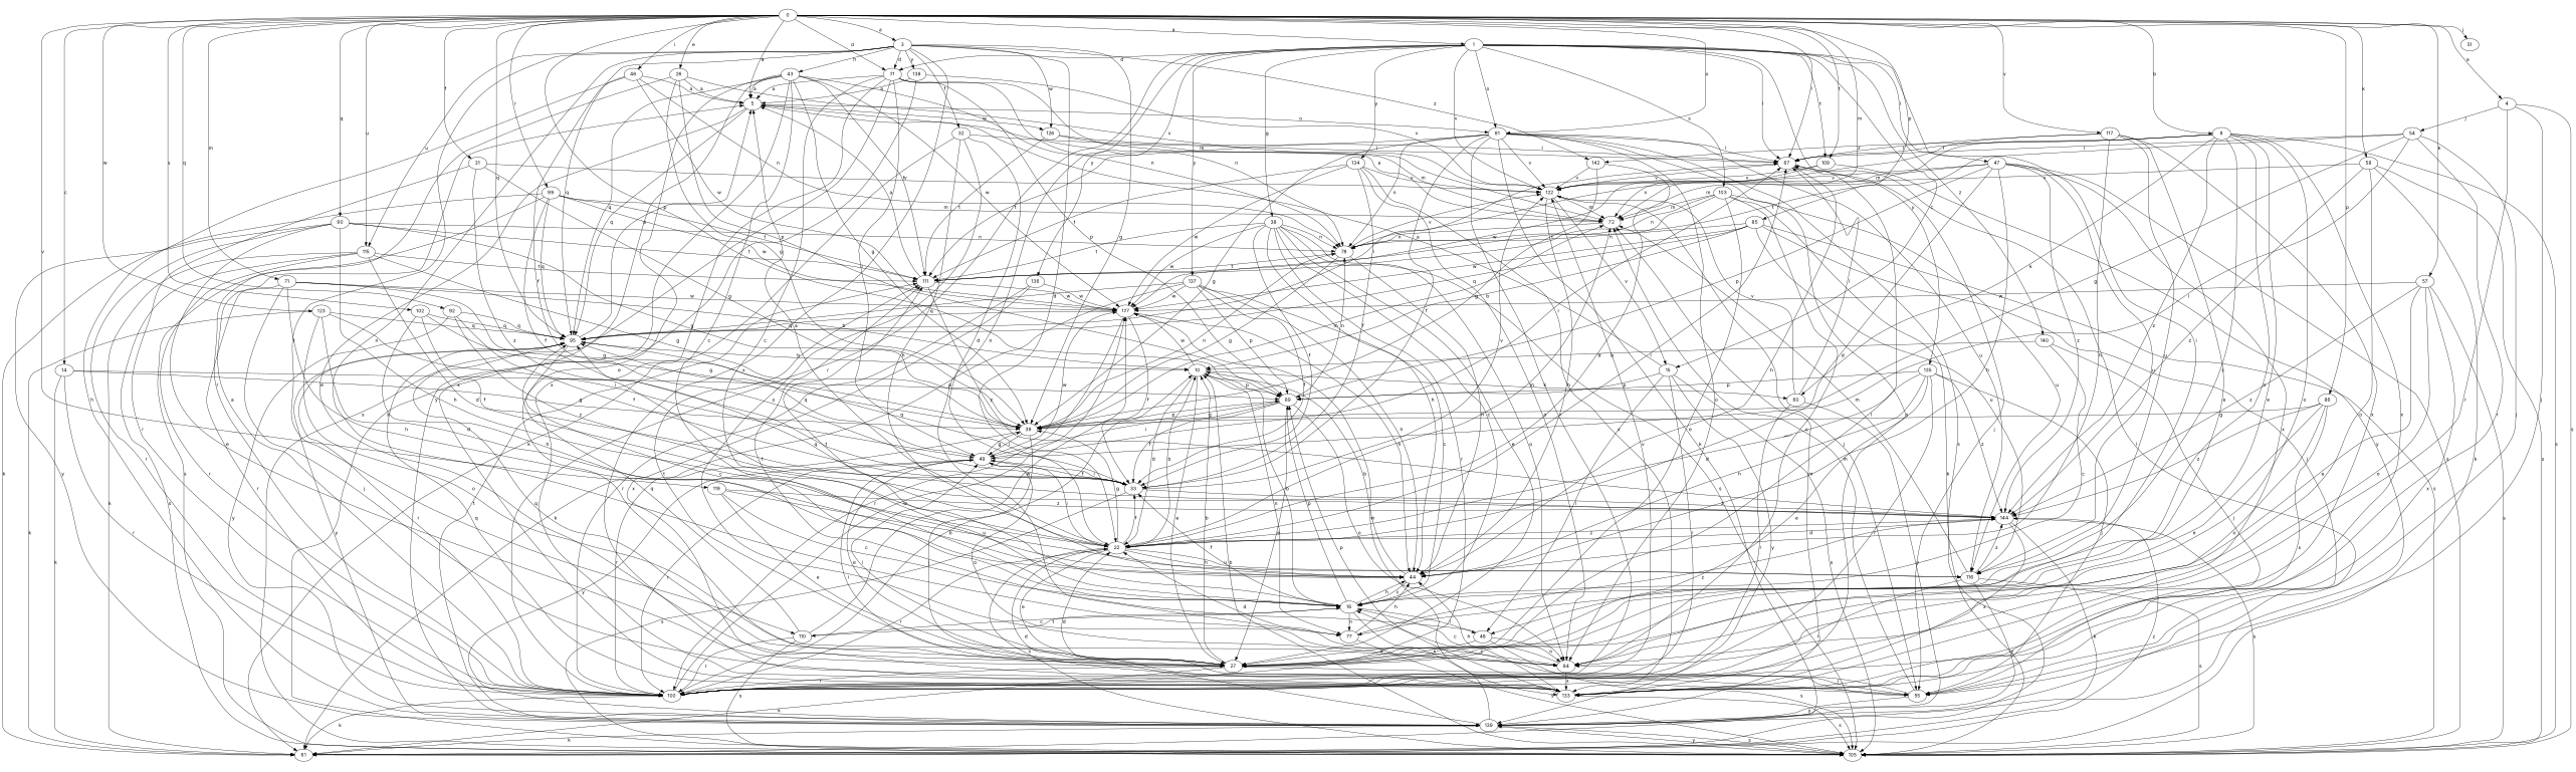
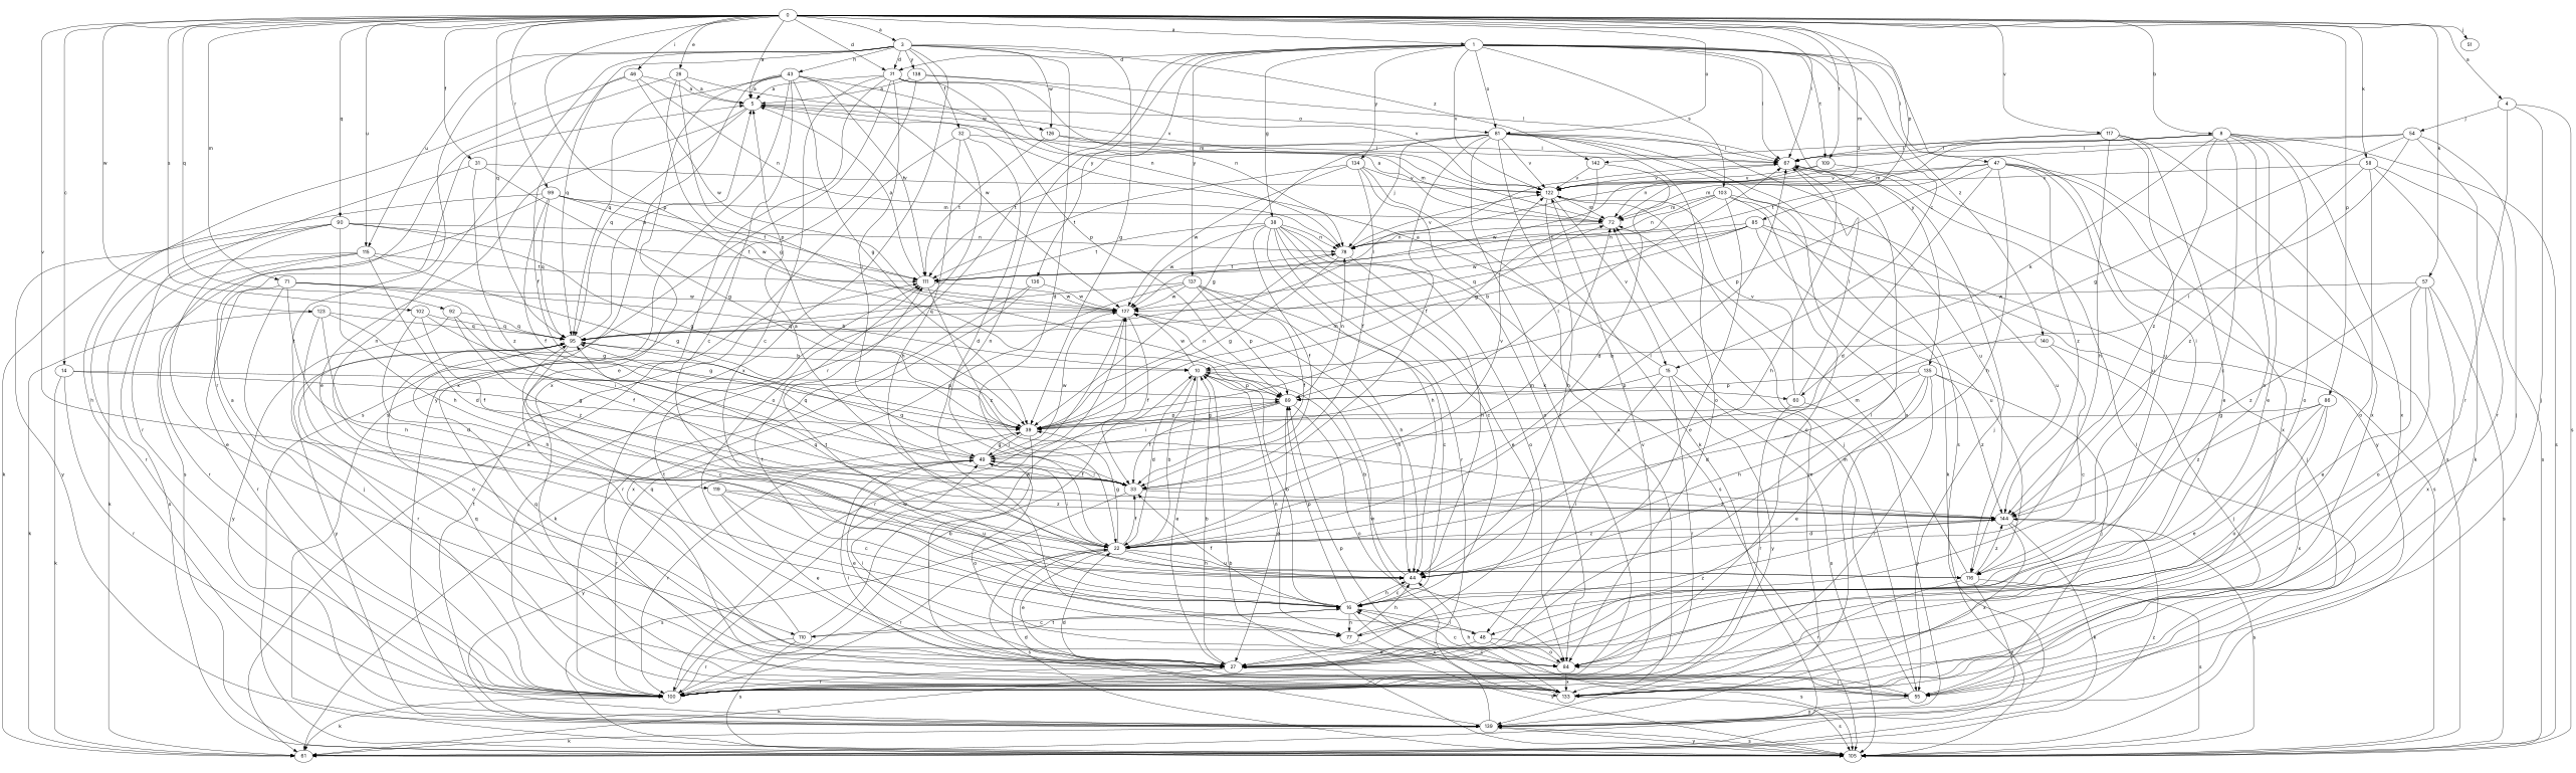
  strict digraph {
    fontname=Inter
    node [fontname=Inter]
    edge [fontname=Inter]
    0
    1
    3
    4
    5
    8
    14
    21
    26
    31
    46
    51
    57
    58
    67
    71
    72
    81
    85
    86
    89
    90
    92
    95
    99
    102
    109
    115
    117
    119
    123
    15
    38
    47
    48
    77
    100
    103
    122
    134
    135
    136
    137
    140
    22
    32
    39
    43
    110
    126
    133
    138
    142
    54
    55
    105
    27
    16
    60
    84
    144
    61
    49
    78
    127
    139
    33
    44
    10
    111
    116
    0 -> 1 [label=a]
    0 -> 3 [label=a]
    0 -> 4 [label=a]
    0 -> 5 [label=a]
    0 -> 8 [label=b]
    0 -> 14 [label=c]
    0 -> 21 [label=d]
    0 -> 26 [label=e]
    0 -> 31 [label=f]
    0 -> 46 [label=i]
    0 -> 51 [label=j]
    0 -> 57 [label=k]
    0 -> 58 [label=k]
    0 -> 67 [label=l]
    0 -> 71 [label=m]
    0 -> 72 [label=m]
    0 -> 81 [label=o]
    0 -> 85 [label=p]
    0 -> 86 [label=p]
    0 -> 89 [label=p]
    0 -> 90 [label=q]
    0 -> 92 [label=q]
    0 -> 95 [label=q]
    0 -> 99 [label=r]
    0 -> 102 [label=s]
    0 -> 109 [label=t]
    0 -> 115 [label=u]
    0 -> 117 [label=v]
    0 -> 119 [label=v]
    0 -> 123 [label=w]
    1 -> 21 [label=d]
    1 -> 67 [label=l]
    1 -> 81 [label=o]
    1 -> 109 [label=t]
    1 -> 15 [label=c]
    1 -> 38 [label=g]
    1 -> 47 [label=i]
    1 -> 48 [label=i]
    1 -> 77 [label=n]
    1 -> 100 [label=r]
    1 -> 103 [label=s]
    1 -> 122 [label=v]
    1 -> 134 [label=y]
    1 -> 135 [label=y]
    1 -> 136 [label=y]
    1 -> 137 [label=y]
    1 -> 140 [label=z]
    3 -> 21 [label=d]
    3 -> 95 [label=q]
    3 -> 115 [label=u]
    3 -> 77 [label=n]
    3 -> 22 [label=d]
    3 -> 32 [label=f]
    3 -> 39 [label=g]
    3 -> 43 [label=h]
    3 -> 110 [label=t]
    3 -> 126 [label=w]
    3 -> 133 [label=x]
    3 -> 138 [label=y]
    3 -> 142 [label=z]
    4 -> 100 [label=r]
    4 -> 54 [label=j]
    4 -> 55 [label=j]
    4 -> 105 [label=s]
    5 -> 81 [label=o]
    5 -> 95 [label=q]
    5 -> 126 [label=w]
    5 -> 27 [label=e]
    8 -> 67 [label=l]
    8 -> 72 [label=m]
    8 -> 77 [label=n]
    8 -> 133 [label=x]
    8 -> 142 [label=z]
    8 -> 105 [label=s]
    8 -> 27 [label=e]
    8 -> 16 [label=c]
    8 -> 60 [label=k]
    8 -> 84 [label=o]
    8 -> 144 [label=z]
    14 -> 89 [label=p]
    14 -> 100 [label=r]
    14 -> 39 [label=g]
    14 -> 61 [label=k]
    21 -> 5 [label=a]
    21 -> 72 [label=m]
    21 -> 89 [label=p]
    21 -> 133 [label=x]
    21 -> 105 [label=s]
    21 -> 16 [label=c]
    21 -> 49 [label=i]
    21 -> 78 [label=n]
    26 -> 5 [label=a]
    26 -> 89 [label=p]
    26 -> 100 [label=r]
    26 -> 122 [label=v]
    26 -> 39 [label=g]
    31 -> 100 [label=r]
    31 -> 122 [label=v]
    31 -> 39 [label=g]
    31 -> 144 [label=z]
    46 -> 5 [label=a]
    46 -> 78 [label=n]
    46 -> 127 [label=w]
    46 -> 139 [label=h]
    46 -> 33 [label=f]
    57 -> 133 [label=x]
    57 -> 105 [label=s]
    57 -> 27 [label=e]
    57 -> 84 [label=o]
    57 -> 144 [label=z]
    57 -> 127 [label=w]
    58 -> 122 [label=v]
    58 -> 105 [label=s]
    58 -> 84 [label=o]
    58 -> 144 [label=z]
    58 -> 61 [label=k]
    67 -> 122 [label=v]
    67 -> 55 [label=j]
    67 -> 44 [label=h]
    71 -> 100 [label=r]
    71 -> 39 [label=g]
    71 -> 55 [label=j]
    71 -> 127 [label=w]
    71 -> 44 [label=h]
    71 -> 10 [label=b]
    72 -> 5 [label=a]
    72 -> 78 [label=n]
    81 -> 67 [label=l]
    81 -> 100 [label=r]
    81 -> 122 [label=v]
    81 -> 39 [label=g]
    81 -> 133 [label=x]
    81 -> 105 [label=s]
    81 -> 84 [label=o]
    81 -> 61 [label=k]
-   81 -> 78 [label=n]
+   81 -> 78 [label=j]
    81 -> 33 [label=f]
    81 -> 111 [label=t]
    81 -> 116 [label=u]
    85 -> 95 [label=q]
    85 -> 55 [label=j]
    85 -> 105 [label=s]
    85 -> 78 [label=n]
    85 -> 127 [label=w]
    85 -> 10 [label=b]
    85 -> 116 [label=u]
    86 -> 39 [label=g]
    86 -> 133 [label=x]
    86 -> 27 [label=e]
    86 -> 84 [label=o]
    86 -> 144 [label=z]
    89 -> 39 [label=g]
    89 -> 27 [label=e]
    89 -> 84 [label=o]
    89 -> 49 [label=i]
    89 -> 78 [label=n]
    89 -> 33 [label=f]
    90 -> 100 [label=r]
    90 -> 39 [label=g]
    90 -> 27 [label=e]
    90 -> 78 [label=n]
    90 -> 139 [label=y]
    90 -> 44 [label=h]
    90 -> 111 [label=t]
    92 -> 95 [label=q]
    92 -> 144 [label=z]
    92 -> 139 [label=y]
    92 -> 33 [label=f]
    95 -> 5 [label=a]
    95 -> 67 [label=l]
    95 -> 100 [label=r]
    95 -> 16 [label=c]
    95 -> 139 [label=y]
    95 -> 10 [label=b]
    99 -> 72 [label=m]
    99 -> 95 [label=q]
    99 -> 105 [label=s]
    99 -> 61 [label=k]
    99 -> 127 [label=w]
    99 -> 33 [label=f]
    99 -> 111 [label=t]
    102 -> 95 [label=q]
    102 -> 39 [label=g]
    102 -> 33 [label=f]
    102 -> 44 [label=h]
    109 -> 122 [label=v]
    109 -> 127 [label=w]
    109 -> 139 [label=y]
    115 -> 100 [label=r]
    115 -> 22 [label=d]
    115 -> 39 [label=g]
    115 -> 105 [label=s]
    115 -> 61 [label=k]
    115 -> 111 [label=t]
    117 -> 67 [label=l]
    117 -> 133 [label=x]
    117 -> 27 [label=e]
    117 -> 78 [label=n]
    117 -> 44 [label=h]
    117 -> 116 [label=u]
    119 -> 27 [label=e]
    119 -> 16 [label=c]
    119 -> 144 [label=z]
    119 -> 116 [label=u]
    123 -> 95 [label=q]
    123 -> 22 [label=d]
    123 -> 84 [label=o]
    123 -> 61 [label=k]
    123 -> 49 [label=i]
    15 -> 5 [label=a]
    15 -> 89 [label=p]
    15 -> 48 [label=i]
    15 -> 100 [label=r]
    15 -> 105 [label=s]
    15 -> 139 [label=y]
    38 -> 100 [label=r]
    38 -> 105 [label=s]
    38 -> 27 [label=e]
    38 -> 16 [label=c]
    38 -> 84 [label=o]
    38 -> 78 [label=n]
    38 -> 127 [label=w]
    38 -> 33 [label=f]
    38 -> 44 [label=h]
    38 -> 111 [label=t]
    47 -> 72 [label=m]
    47 -> 89 [label=p]
    47 -> 122 [label=v]
    47 -> 22 [label=d]
    47 -> 133 [label=x]
    47 -> 105 [label=s]
    47 -> 144 [label=z]
    47 -> 44 [label=h]
    47 -> 116 [label=u]
    48 -> 105 [label=s]
    48 -> 27 [label=e]
    48 -> 84 [label=o]
    48 -> 111 [label=t]
    77 -> 105 [label=s]
    77 -> 144 [label=z]
    77 -> 44 [label=h]
    100 -> 5 [label=a]
    100 -> 122 [label=v]
    100 -> 61 [label=k]
    100 -> 127 [label=w]
    100 -> 10 [label=b]
    103 -> 72 [label=m]
    103 -> 27 [label=e]
    103 -> 84 [label=o]
    103 -> 61 [label=k]
    103 -> 78 [label=n]
    103 -> 111 [label=t]
    103 -> 116 [label=u]
    122 -> 72 [label=m]
    122 -> 15 [label=v]
    122 -> 55 [label=j]
    122 -> 44 [label=h]
    134 -> 122 [label=v]
    134 -> 133 [label=x]
    134 -> 84 [label=o]
    134 -> 127 [label=w]
    134 -> 33 [label=f]
    134 -> 111 [label=t]
    135 -> 89 [label=p]
    135 -> 100 [label=r]
    135 -> 22 [label=d]
    135 -> 55 [label=j]
    135 -> 27 [label=e]
    135 -> 144 [label=z]
    135 -> 44 [label=h]
    136 -> 100 [label=r]
    136 -> 133 [label=x]
    136 -> 127 [label=w]
    137 -> 89 [label=p]
    137 -> 95 [label=q]
    137 -> 16 [label=c]
    137 -> 61 [label=k]
    137 -> 127 [label=w]
    137 -> 33 [label=f]
    137 -> 44 [label=h]
    140 -> 55 [label=j]
    140 -> 16 [label=c]
    140 -> 10 [label=b]
    22 -> 5 [label=a]
    22 -> 67 [label=l]
    22 -> 72 [label=m]
    22 -> 95 [label=q]
    22 -> 100 [label=r]
    22 -> 39 [label=g]
    22 -> 105 [label=s]
    22 -> 27 [label=e]
    22 -> 144 [label=z]
    22 -> 49 [label=i]
    22 -> 33 [label=f]
    22 -> 44 [label=h]
    22 -> 10 [label=b]
    22 -> 116 [label=u]
    32 -> 67 [label=l]
    32 -> 22 [label=d]
    32 -> 84 [label=o]
    32 -> 61 [label=k]
    32 -> 44 [label=h]
    39 -> 72 [label=m]
    39 -> 89 [label=p]
    39 -> 100 [label=r]
    39 -> 55 [label=j]
    39 -> 49 [label=i]
    39 -> 78 [label=n]
    43 -> 5 [label=a]
    43 -> 95 [label=q]
    43 -> 39 [label=g]
    43 -> 133 [label=x]
    43 -> 27 [label=e]
    43 -> 16 [label=c]
    43 -> 78 [label=n]
    43 -> 127 [label=w]
    43 -> 139 [label=y]
    43 -> 111 [label=t]
    110 -> 95 [label=q]
    110 -> 100 [label=r]
    110 -> 105 [label=s]
    110 -> 16 [label=c]
    110 -> 127 [label=w]
    126 -> 67 [label=l]
    126 -> 72 [label=m]
    126 -> 111 [label=t]
    133 -> 89 [label=p]
    133 -> 95 [label=q]
    133 -> 105 [label=s]
    133 -> 49 [label=i]
    133 -> 44 [label=h]
    138 -> 5 [label=a]
+   138 -> 67 [label=l]
    138 -> 122 [label=v]
    138 -> 105 [label=s]
    142 -> 122 [label=v]
    142 -> 22 [label=d]
    142 -> 39 [label=g]
    54 -> 67 [label=l]
    54 -> 100 [label=r]
    54 -> 39 [label=g]
    54 -> 55 [label=j]
    54 -> 49 [label=i]
    54 -> 111 [label=t]
    55 -> 72 [label=m]
    55 -> 22 [label=d]
    55 -> 16 [label=c]
    55 -> 139 [label=y]
    105 -> 139 [label=y]
    105 -> 10 [label=b]
    27 -> 67 [label=l]
    27 -> 95 [label=q]
    27 -> 100 [label=r]
    27 -> 55 [label=j]
    27 -> 61 [label=k]
    27 -> 49 [label=i]
    27 -> 10 [label=b]
    27 -> 111 [label=t]
    16 -> 89 [label=p]
    16 -> 48 [label=i]
    16 -> 77 [label=n]
    16 -> 110 [label=t]
    16 -> 133 [label=x]
    16 -> 33 [label=f]
    16 -> 44 [label=h]
    16 -> 10 [label=b]
    16 -> 111 [label=t]
    60 -> 67 [label=l]
    60 -> 100 [label=r]
    60 -> 122 [label=v]
    60 -> 139 [label=y]
-   84 -> 22 [label=d]
    84 -> 133 [label=x]
    84 -> 16 [label=c]
    144 -> 22 [label=d]
    144 -> 133 [label=x]
    144 -> 105 [label=s]
    144 -> 61 [label=k]
    61 -> 144 [label=z]
    49 -> 67 [label=l]
    49 -> 95 [label=q]
    49 -> 100 [label=r]
    49 -> 39 [label=g]
    49 -> 27 [label=e]
    49 -> 84 [label=o]
    49 -> 127 [label=w]
    49 -> 139 [label=y]
    49 -> 33 [label=f]
    78 -> 122 [label=v]
    78 -> 39 [label=g]
    78 -> 44 [label=h]
    78 -> 111 [label=t]
    127 -> 95 [label=q]
    127 -> 100 [label=r]
    127 -> 33 [label=f]
    127 -> 44 [label=h]
    139 -> 67 [label=l]
    139 -> 72 [label=m]
    139 -> 22 [label=d]
    139 -> 105 [label=s]
    139 -> 61 [label=k]
    139 -> 127 [label=w]
    139 -> 111 [label=t]
    33 -> 95 [label=q]
    33 -> 122 [label=v]
    33 -> 105 [label=s]
    33 -> 144 [label=z]
    33 -> 49 [label=i]
    44 -> 16 [label=c]
    44 -> 10 [label=b]
    10 -> 89 [label=p]
    10 -> 77 [label=n]
    10 -> 22 [label=d]
    10 -> 27 [label=e]
    10 -> 60 [label=k]
    10 -> 127 [label=w]
    111 -> 5 [label=a]
    111 -> 144 [label=z]
    111 -> 127 [label=w]
    116 -> 72 [label=m]
    116 -> 100 [label=r]
    116 -> 105 [label=s]
    116 -> 144 [label=z]
    116 -> 139 [label=y]
  }
